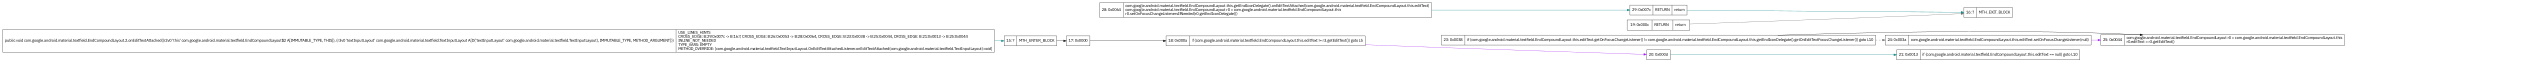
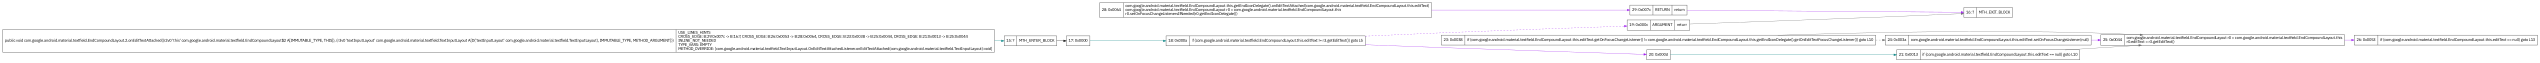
  digraph {
    fontname="IBM Plex Sans"
    rankdir=LR
    node [fontname="IBM Plex Sans" shape=record]
    edge [color=purple fontname="IBM Plex Sans"]
    n1 [label="{15\:\ ?|MTH_ENTER_BLOCK\l}"]
    n2 [label="{17\:\ 0x0000}"]
    n3 [label="{18\:\ 0x000a|if (com.google.android.material.textfield.EndCompoundLayout.this.editText != r3.getEditText()) goto L5\l}"]
-   n4 [label="{19\:\ 0x000c|RETURN\l|return\l}"]
+   n4 [label="{19\:\ 0x000c|ARGUMENT\l|return\l}"]
    n5 [label="{20\:\ 0x000d}"]
    n6 [label="{16\:\ ?|MTH_EXIT_BLOCK\l}"]
    n7 [label="{21\:\ 0x0013|if (com.google.android.material.textfield.EndCompoundLayout.this.editText == null) goto L10\l}"]
    n8 [label="{25\:\ 0x0044|com.google.android.material.textfield.EndCompoundLayout r0 = com.google.android.material.textfield.EndCompoundLayout.this\lr0.editText = r3.getEditText()\l}"]
+   n9 [label="{26\:\ 0x0053|if (com.google.android.material.textfield.EndCompoundLayout.this.editText == null) goto L13\l}"]
    n10 [label="{23\:\ 0x0038|if (com.google.android.material.textfield.EndCompoundLayout.this.editText.getOnFocusChangeListener() != com.google.android.material.textfield.EndCompoundLayout.this.getEndIconDelegate().getOnEditTextFocusChangeListener()) goto L10\l}"]
    n11 [label="{24\:\ 0x003a|com.google.android.material.textfield.EndCompoundLayout.this.editText.setOnFocusChangeListener(null)\l}"]
    n12 [label="{28\:\ 0x0064|com.google.android.material.textfield.EndCompoundLayout.this.getEndIconDelegate().onEditTextAttached(com.google.android.material.textfield.EndCompoundLayout.this.editText)\lcom.google.android.material.textfield.EndCompoundLayout r0 = com.google.android.material.textfield.EndCompoundLayout.this\lr0.setOnFocusChangeListenersIfNeeded(r0.getEndIconDelegate())\l}"]
    n13 [label="{29\:\ 0x007c|RETURN\l|return\l}"]
    n14 [label="{public void com.google.android.material.textfield.EndCompoundLayout.2.onEditTextAttached((r2v0 'this' com.google.android.material.textfield.EndCompoundLayout$2 A[IMMUTABLE_TYPE, THIS]), (r3v0 'textInputLayout' com.google.android.material.textfield.TextInputLayout A[D('textInputLayout' com.google.android.material.textfield.TextInputLayout), IMMUTABLE_TYPE, METHOD_ARGUMENT]))  | USE_LINES_HINTS\lCROSS_EDGE: B:29:0x007c \-\> B:16:?, CROSS_EDGE: B:26:0x0053 \-\> B:28:0x0064, CROSS_EDGE: B:23:0x0038 \-\> B:25:0x0044, CROSS_EDGE: B:21:0x0013 \-\> B:25:0x0044\lINLINE_NOT_NEEDED\lTYPE_VARS: EMPTY\lMETHOD_OVERRIDE: [com.google.android.material.textfield.TextInputLayout.OnEditTextAttachedListener.onEditTextAttached(com.google.android.material.textfield.TextInputLayout):void]\l}"]
    n1 -> n2 [color=black]
-   n2 -> n3 [color=black]
+   n2 -> n3 [color=teal]
+   n3 -> n4 [style=dashed]
    n3 -> n5
    n4 -> n6 [color=gray40]
    n5 -> n7 [color=teal]
-   n10 -> n8 [color=black]
+   n7 -> n8 [color=gray40]
+   n8 -> n9
+   n10 -> n8 [color=gray40]
    n10 -> n11 [color=gray40 style=dashed]
    n11 -> n8
-   n12 -> n13 [color=teal]
-   n13 -> n6 [color=teal]
+   n12 -> n13
+   n13 -> n6
    n14 -> n1 [color=teal]
  }
